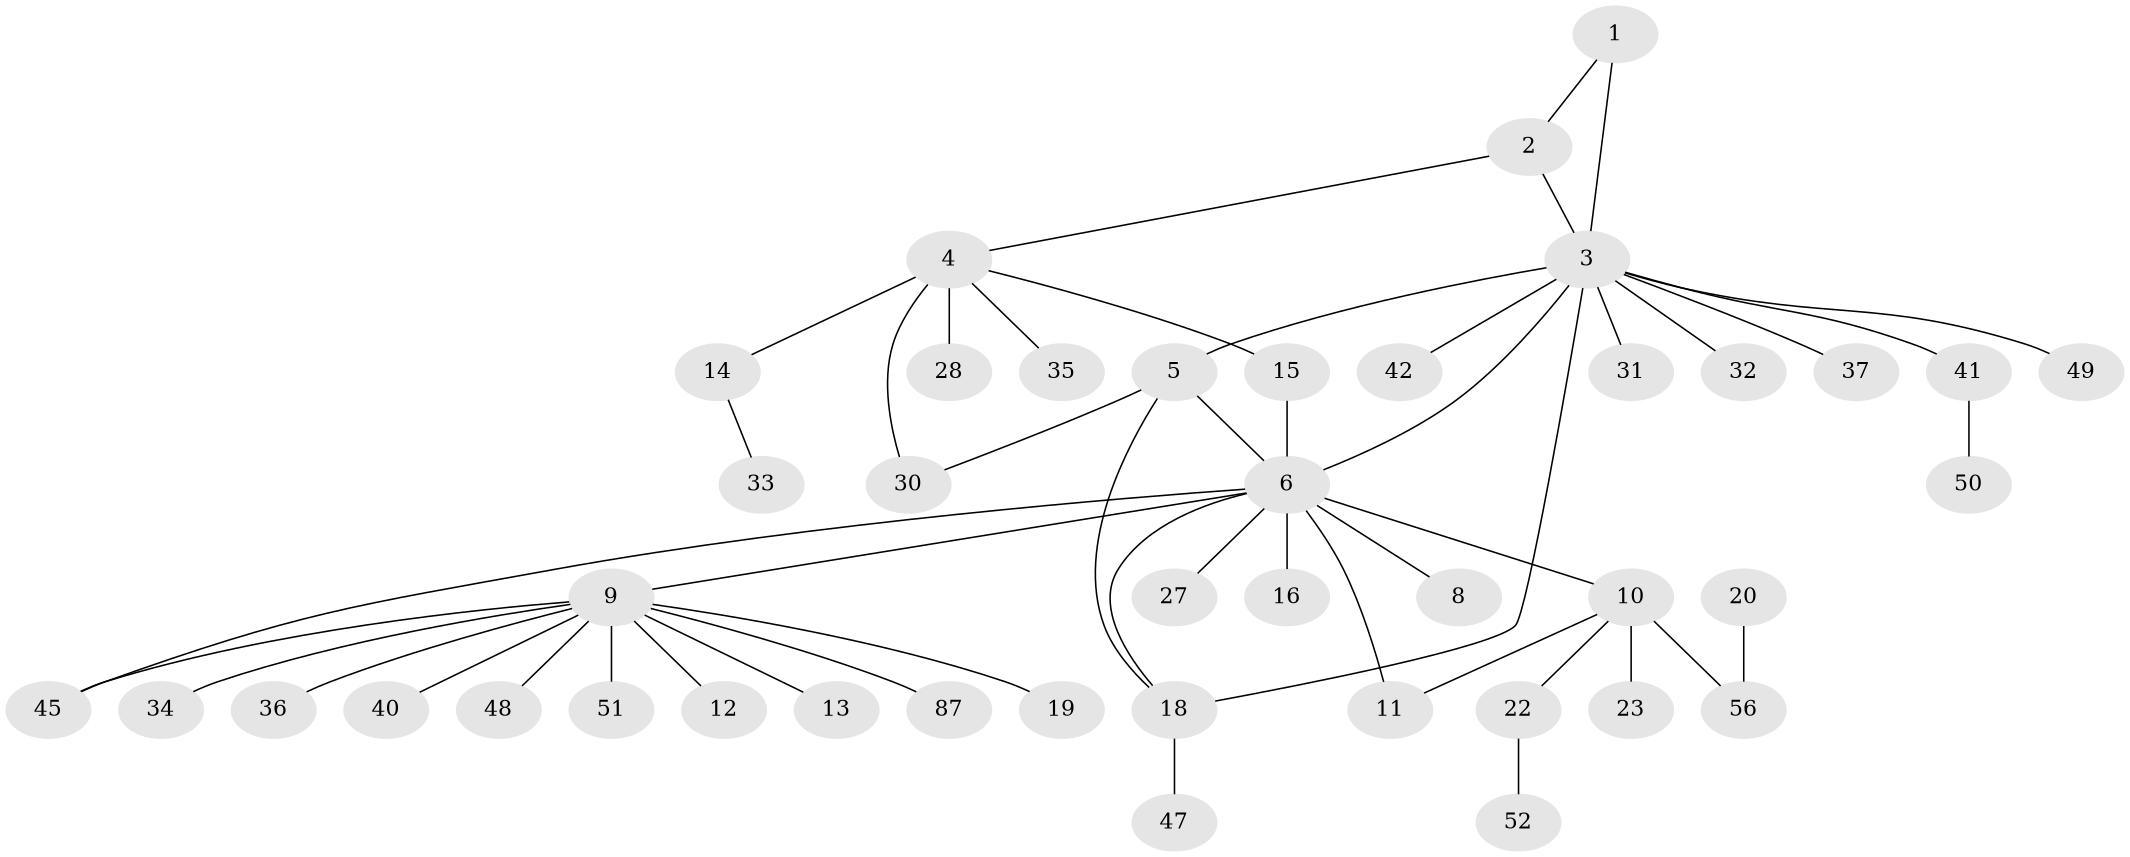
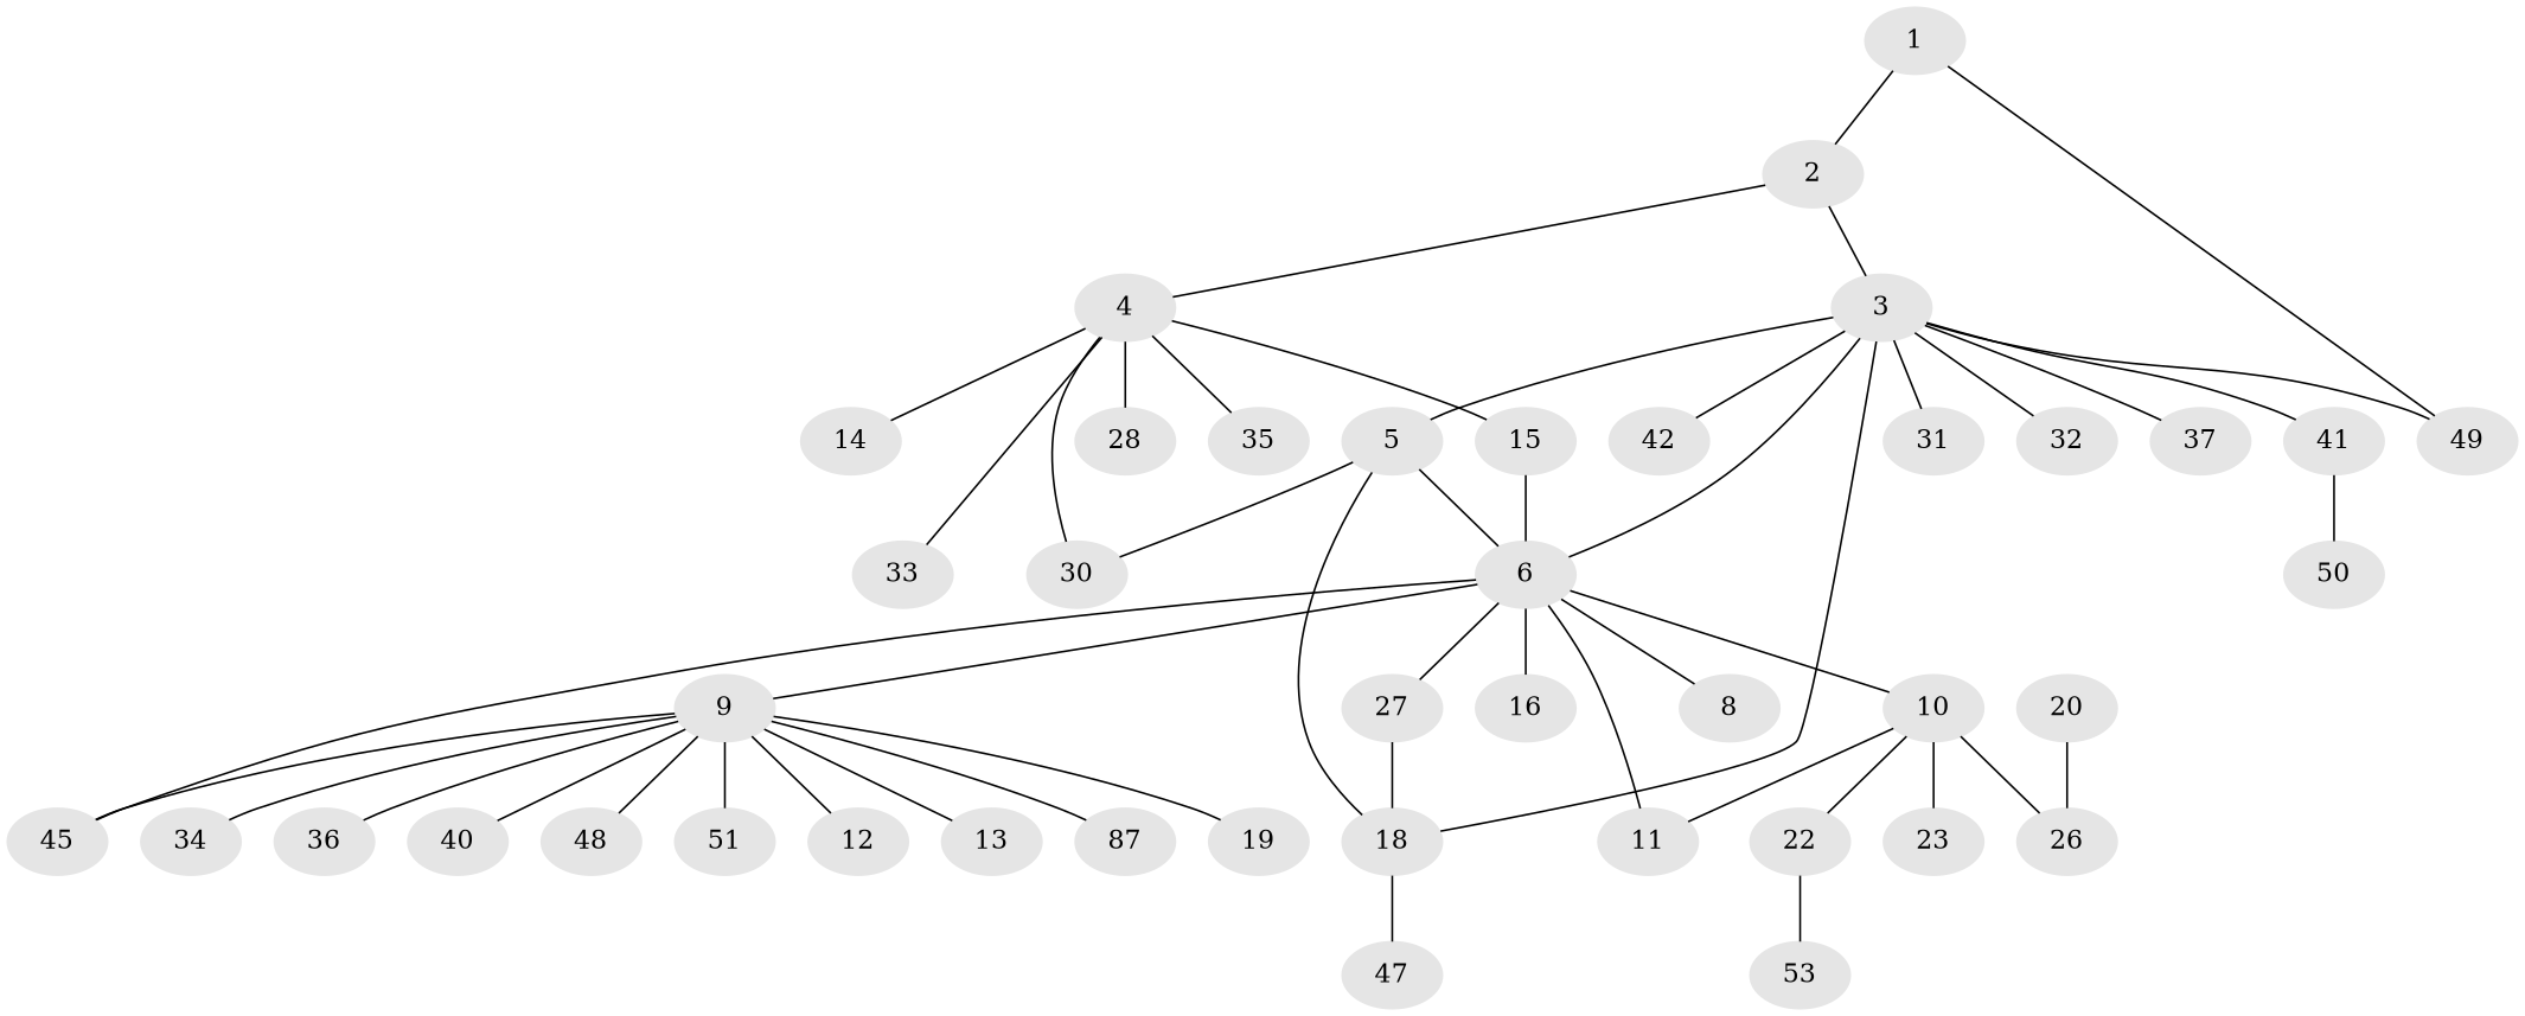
  graph {
    node [color=gray90 style=filled]
    1 [super="+48"]
    2 [super="+24"]
    3 [super="+21"]
    4 [super="+44"]
    5 [super="+46"]
    6 [super="+7"]
    18 [super="+38"]
    31
    32
    37
    41
    42
    49
    30
    14
    15
    28
    33
    35
    8 [super="+39"]
    9 [super="+29"]
    10 [super="+25"]
    11
    16
    27
    45
    47
    20
-   26 [label=56]
+   26
    50
    12
    13
    n33 [label=87]
    19
    34
    36
    40
    n38 [label=48]
    51
    22
    23
-   52
+   52 [label=53]
    1 -- 2
-   1 -- 3
+   1 -- 49
    2 -- 3
    2 -- 4
    3 -- 5
    3 -- 6 [weight=2]
    3 -- 18
    3 -- 31
    3 -- 32
    3 -- 37
    3 -- 41
    3 -- 42
    3 -- 49
    4 -- 30
    4 -- 14
    4 -- 15
    4 -- 28
-   14 -- 33
+   4 -- 33
    4 -- 35
    5 -- 6
    5 -- 18
    5 -- 30
-   6 -- 18 [weight=2]
+   27 -- 18 [weight=2]
    6 -- 8
    6 -- 9
    6 -- 10
    6 -- 11
    6 -- 16
    6 -- 27
    6 -- 45
    18 -- 47
    41 -- 50
    15 -- 6
    9 -- 45
    9 -- 12
    9 -- 13
    9 -- n33
    9 -- 19
    9 -- 34
    9 -- 36
    9 -- 40
    9 -- n38
    9 -- 51
    10 -- 11
    10 -- 26
    10 -- 22
    10 -- 23
    20 -- 26
    22 -- 52
  }
